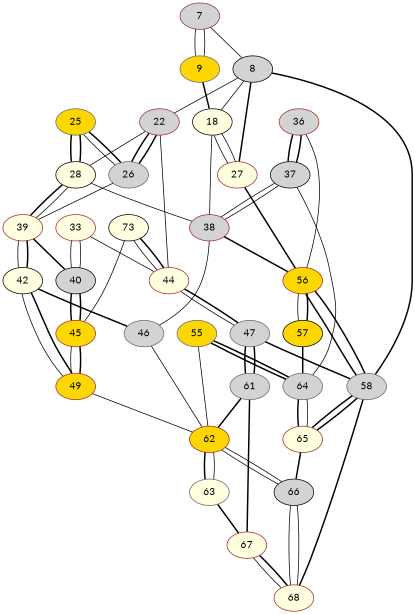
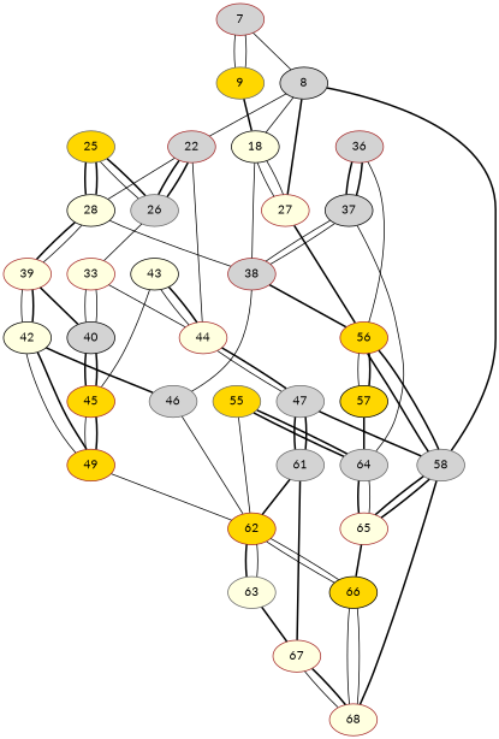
  graph {
    fontname=Lato
    node [color=brown fillcolor=lightgrey fontname=Lato style=filled]
    edge [fontname=Lato style=bold]
    7 [super="+6"]
    8 [color=black super="+5+4"]
    9 [color=gray40 fillcolor=gold]
    18 [color=black fillcolor=lightyellow super="+11"]
    n5 [fillcolor=lightyellow label=27]
    22 [super="+17+13"]
    58 [color=gray40 super="+48"]
    38 [super="+29+30"]
    56 [fillcolor=gold super="+35+50"]
    26 [color=gray40]
    28 [color=black fillcolor=lightyellow super="+27+15+16"]
    44 [fillcolor=lightyellow super="+32"]
    65 [fillcolor=lightyellow]
    68 [fillcolor=lightyellow]
    46 [color=gray40 super="+41"]
    57 [color=black fillcolor=gold]
    n17 [fillcolor=lightyellow label=33]
    39 [fillcolor=lightyellow]
    47 [color=gray40]
    25 [color=gray40 fillcolor=gold]
    40 [color=black]
    42 [color=black fillcolor=lightyellow]
    45 [fillcolor=gold]
    36
    37 [color=black]
    64 [color=gray40 super="+59+54"]
    62 [fillcolor=gold super="+52+51+53+60"]
    49 [fillcolor=gold]
-   43 [color=black fillcolor=lightyellow label=73]
+   43 [color=black fillcolor=lightyellow]
    61 [color=gray40]
    63 [color=gray40 fillcolor=lightyellow]
-   66 [color=black]
+   66 [color=black fillcolor=gold]
    67 [fillcolor=lightyellow]
    55 [color=gray40 fillcolor=gold]
    7 -- 8 [style=solid weight=2]
    7 -- 9 [style=solid weight=2]
    7 -- 9 [style=solid]
    8 -- 18 [style=solid]
    8 -- n5
    8 -- 22 [style=solid weight=2]
    8 -- 58 [weight=2]
    9 -- 18
    18 -- n5 [style=solid]
    18 -- n5 [style=solid]
    18 -- 38 [style=solid weight=2]
    n5 -- 56
    22 -- 26
    22 -- 26
    22 -- 28 [style=solid]
    22 -- 44 [style=solid weight=2]
    58 -- 65
    58 -- 65
    58 -- 68
    38 -- 56
    38 -- 46 [style=solid weight=2]
    56 -- 58
    56 -- 58
    56 -- 57 [style=solid weight=2]
    56 -- 57
-   26 -- 39 [style=solid]
+   26 -- n17 [style=solid]
    28 -- 38 [style=solid weight=2]
    28 -- 39
    28 -- 39 [style=solid]
    44 -- 47 [style=solid]
    44 -- 47
    65 -- 66
    46 -- 62 [style=solid]
    57 -- 64
    n17 -- 44 [style=solid]
    n17 -- 40 [style=solid]
    n17 -- 40 [style=solid]
    39 -- 40
    39 -- 42 [style=solid]
    39 -- 42
    47 -- 58
    47 -- 61
    47 -- 61
    25 -- 26 [style=solid]
    25 -- 26
    25 -- 28 [weight=2]
    25 -- 28
    40 -- 45
    40 -- 45
    42 -- 46
    42 -- 49 [style=solid]
    42 -- 49
    45 -- 49 [style=solid]
    45 -- 49
    36 -- 56 [style=solid weight=2]
    36 -- 37
    36 -- 37
    37 -- 38 [style=solid]
    37 -- 38 [style=solid]
    37 -- 64 [style=solid]
    64 -- 65
    64 -- 65 [style=solid]
    62 -- 63 [weight=2]
    62 -- 63 [style=solid]
    62 -- 66 [style=solid]
    62 -- 66 [style=solid]
    49 -- 62 [style=solid]
    43 -- 44 [style=solid weight=2]
    43 -- 44
    43 -- 45 [style=solid]
    61 -- 62
    61 -- 67
    63 -- 67
    66 -- 68 [style=solid]
    66 -- 68 [style=solid]
    67 -- 68 [style=solid]
    67 -- 68
    55 -- 64 [weight=2]
    55 -- 64
    55 -- 62 [style=solid]
  }
